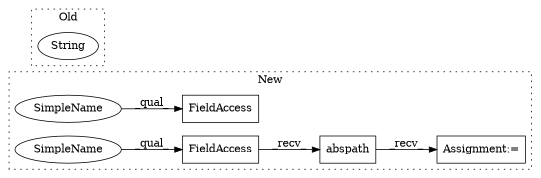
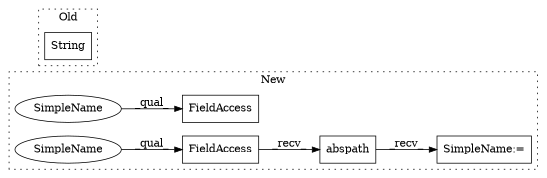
  digraph {
    rankdir=LR
    node [a=32 l=7 s=4935 shape=box]
    n1 [l="8,1" label=abspath s="4943,5000"]
    n2 [a=22 label=FieldAccess]
-   n3 [a=7 l=1 label="Assignment:=" s=4934]
+   n3 [a=7 l=1 label="SimpleName:=" s=4934]
    n4 [a=22 label=FieldAccess s=4951]
    n5 [a=42 l=2 label=SimpleName s=4951 shape=ellipse]
    n6 [a=42 l=2 label=SimpleName shape=ellipse]
-   n7 [l="7,1" label=String s="4881,4893" shape=ellipse]
+   n7 [l="7,1" label=String s="4881,4893"]
    subgraph cluster_1 {
      label=New
      style=dotted
      n1
      n2
      n3
      n4
      n5
      n6
    }
    subgraph cluster_2 {
      label=Old
      style=dotted
      n7
    }
    n1 -> n3 [label=_recv_]
    n2 -> n1 [label=_recv_]
    n5 -> n4 [label=_qual_]
    n6 -> n2 [label=_qual_]
  }
